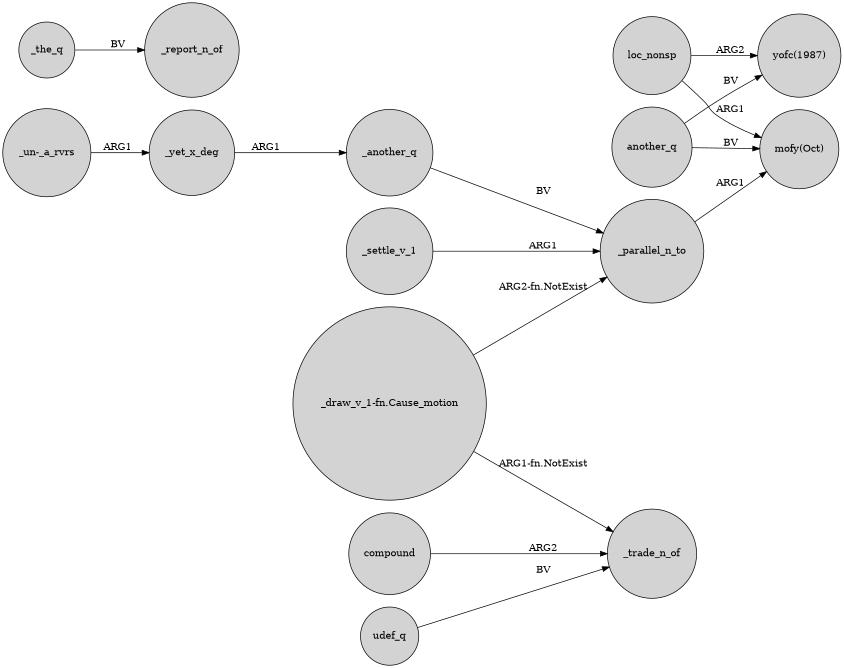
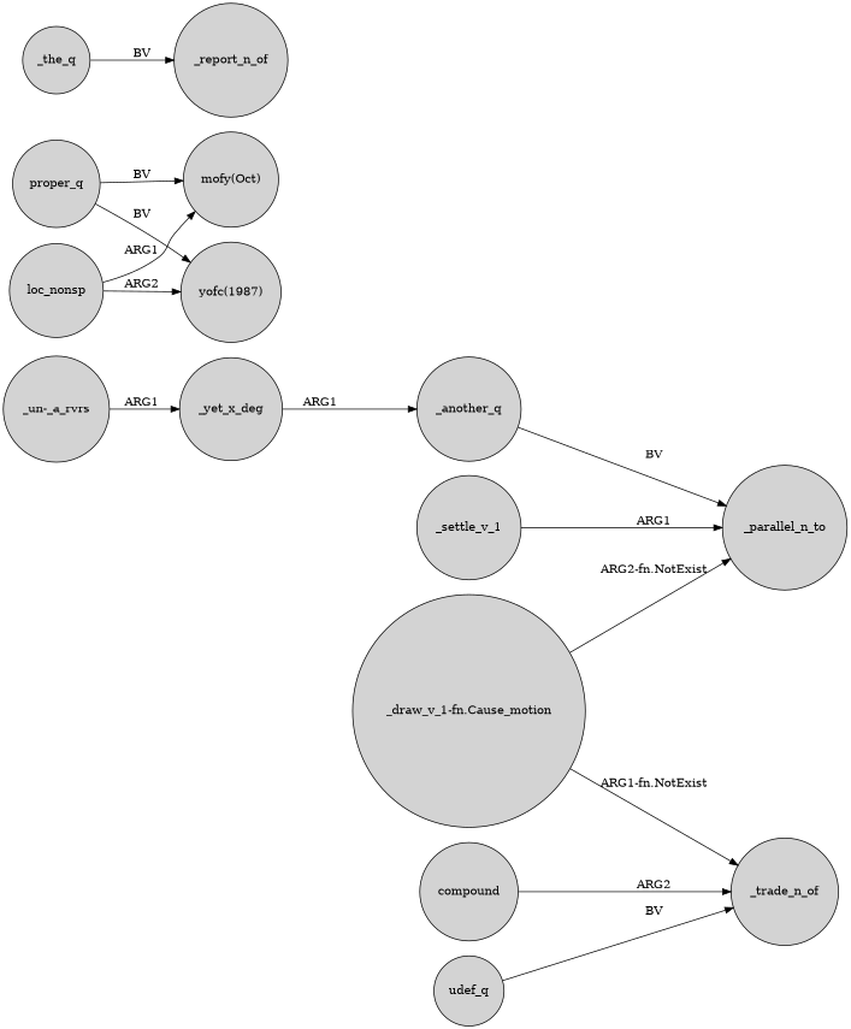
  digraph {
    rankdir=LR
    node [shape=circle style=filled]
    "_draw_v_1-fn.Cause_motion"
    _parallel_n_to
    _trade_n_of
    "mofy(Oct)"
    _yet_x_deg
    _another_q
    _settle_v_1
    udef_q
    compound
    "_un-_a_rvrs"
-   proper_q [label=another_q]
+   proper_q
    "yofc(1987)"
    loc_nonsp
    _the_q
    _report_n_of
    "_draw_v_1-fn.Cause_motion" -> _parallel_n_to [label="ARG2-fn.NotExist"]
    "_draw_v_1-fn.Cause_motion" -> _trade_n_of [label="ARG1-fn.NotExist"]
-   _parallel_n_to -> "mofy(Oct)" [label=ARG1]
    _yet_x_deg -> _another_q [label=ARG1]
    _another_q -> _parallel_n_to [label=BV]
    _settle_v_1 -> _parallel_n_to [label=ARG1]
    udef_q -> _trade_n_of [label=BV]
    compound -> _trade_n_of [label=ARG2]
    "_un-_a_rvrs" -> _yet_x_deg [label=ARG1]
    proper_q -> "mofy(Oct)" [label=BV]
    proper_q -> "yofc(1987)" [label=BV]
    loc_nonsp -> "mofy(Oct)" [label=ARG1]
    loc_nonsp -> "yofc(1987)" [label=ARG2]
    _the_q -> _report_n_of [label=BV]
  }
